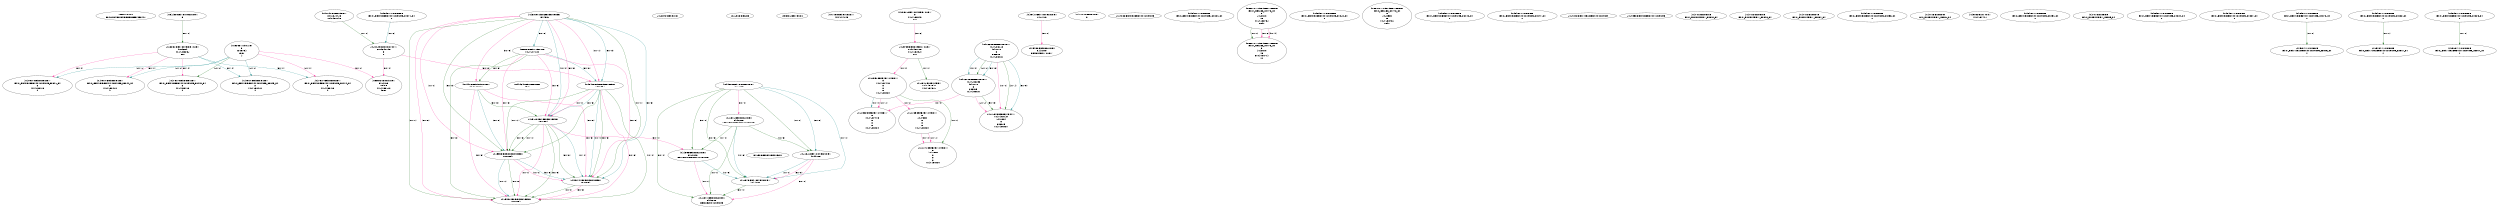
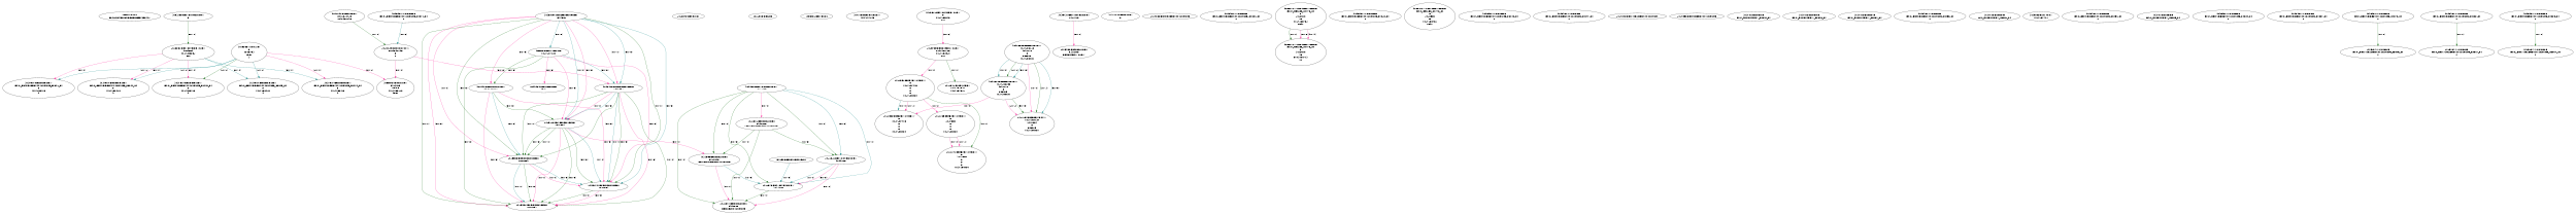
  digraph {
    fontname=Lato
    node [fontname=Lato]
    edge [color=deeppink fontname=Lato]
    n1 [label="6850628.main\n0024a8a7fcdd32f0fedebe0ee7ce9226"]
    n2 [label="4254480.GetModuleHandleW\n0"]
    n3 [label="4243306.GetModuleFileNameW\n4194304\n2147408904\n522"]
    n4 [label="4247567.GetLocaleInfoW\nretval_GetUserDefaultUILanguage_33222_32\n3\n2147408268\n4"]
    n5 [label="4247567.GetLocaleInfoW\nretval_GetUserDefaultUILanguage_33223_32\n3\n2147408268\n4"]
    n6 [label="4247567.GetLocaleInfoW\nretval_GetUserDefaultUILanguage_33321_32\n3\n2147408268\n4"]
    n7 [label="4247567.GetLocaleInfoW\nretval_GetUserDefaultUILanguage_33324_32\n3\n2147408268\n4"]
    n8 [label="4247567.GetLocaleInfoW\nretval_GetUserDefaultUILanguage_33325_32\n3\n2147408268\n4"]
    n9 [label="6844434.SetThreadLocale\n1024"]
    n10 [label="4243965.InitializeCriticalSection\n6917004"]
    n11 [label="4250188.GetSystemInfo\n2147417660"]
    n12 [label="4214413.GetStartupInfoW\n2147417624"]
    n13 [label="4245418.EnterCriticalSection\n6917004"]
    n14 [label="4245469.LeaveCriticalSection\n6917004"]
    n15 [label="4245580.EnterCriticalSection\n6917004"]
    n16 [label="4245621.LeaveCriticalSection\n6917004"]
    n17 [label="4245454.LeaveCriticalSection\n6917004"]
    n18 [label="4244050.GetProcAddress\n9441320\nSetThreadPreferredUILanguages"]
    n19 [label="4243979.GetVersion\n"]
    n20 [label="4244018.GetModuleHandleW\n4244120"]
    n21 [label="4244024.GetProcAddress\n9441320\nSetThreadPreferredUILanguages"]
    n22 [label="4244044.GetModuleHandleW\n4244120"]
    n23 [label="4244070.GetModuleHandleW\n4244120"]
    n24 [label="4244076.GetProcAddress\n9441320\nGetThreadUILanguage"]
    n25 [label="6844560.GetACP\n"]
    n26 [label="6844580.GetCurrentThreadId\n"]
    n27 [label="4250204.GetVersion\n"]
    n28 [label="4276690.GetVersionExW\n2147417420"]
    n29 [label="4248064.GetModuleFileNameW\n0\n2147408370\n261"]
    n30 [label="4245785.GetLongPathNameW\n2147407710\n2147406542\n261"]
    n31 [label="4246556.RegQueryValueExW\n0\n2147407710\n0\n0\n0\n2147408232"]
    n32 [label="4246014.FindFirstFileW\n2147406542\n2147407064"]
    n33 [label="4215383.VirtualAlloc\n0\n1310704\n4096\n4"]
    n34 [label="4250073.LoadStringW\n9441340\n65485\n2147409468\n4096"]
    n35 [label="4246338.RegOpenKeyExW\n2147483649\n4246772\n0\n983065\n2147408236"]
    n36 [label="4246372.RegOpenKeyExW\n2147483650\n4246772\n0\n983065\n2147408236"]
    n37 [label="4246402.RegOpenKeyExW\n2147483649\n4246832\n0\n983065\n2147408236"]
    n38 [label="4246599.RegQueryValueExW\n0\n2147407710\n0\n0\n0\n2147408232"]
    n39 [label="4245741.GetModuleHandleW\n4246160"]
    n40 [label="4245758.GetProcAddress\n9441320\nGetLongPathNameW"]
    n41 [label="4246635.RegQueryValueExW\n0\n4247000\n0\n0\n0\n2147408232"]
    n42 [label="4246676.RegQueryValueExW\n0\n4247000\n0\n0\n0\n2147408232"]
    n43 [label="4246722.RegCloseKey\n0"]
    n44 [label="4247883.GetUserDefaultUILanguage\n"]
    n45 [label="4245487.IsValidLocale\nretval_GetUserDefaultUILanguage_32891_32\n2"]
    n46 [label="4250171.MultiByteToWideChar\nretval_GetACP_32773_32\n0\n4243868\n10\n2147403704\n2047"]
    n47 [label="4250171.MultiByteToWideChar\nretval_GetACP_32773_32\n0\n4243868\n10\n3224282764\n11"]
    n48 [label="4245487.IsValidLocale\nretval_GetUserDefaultUILanguage_32949_32\n2"]
    n49 [label="4250171.MultiByteToWideChar\nretval_GetACP_32773_32\n0\n4243508\n10\n2147403704\n2047"]
    n50 [label="4245487.IsValidLocale\nretval_GetUserDefaultUILanguage_33128_32\n2"]
    n51 [label="4245487.IsValidLocale\nretval_GetUserDefaultUILanguage_32877_32\n2"]
    n52 [label="4245487.IsValidLocale\nretval_GetUserDefaultUILanguage_32876_32\n2"]
    n53 [label="4248145.LoadLibraryExW\n3224341740\n0\n2"]
    n54 [label="4247923.GetSystemDefaultUILanguage\n"]
    n55 [label="4247558.GetUserDefaultUILanguage\n"]
    n56 [label="4247247.FindFirstFileW\n3224341740\n2147407640"]
    n57 [label="4247263.FindClose\nretval_FindFirstFileW_33319_32"]
    n58 [label="4247263.FindClose\nretval_FindFirstFileW_33320_32"]
    n59 [label="4247263.FindClose\nretval_FindFirstFileW_33331_32"]
    n60 [label="4245487.IsValidLocale\nretval_GetUserDefaultUILanguage_32950_32\n2"]
    n61 [label="4247263.FindClose\nmain_FindFirstFileW_33334_32"]
    n62 [label="4245683.CharNextW\n2147407716"]
    n63 [label="4245487.IsValidLocale\nretval_GetUserDefaultUILanguage_32951_32\n2"]
    n64 [label="4247263.FindClose\nretval_FindFirstFileW_33335_32"]
    n65 [label="4245487.IsValidLocale\nretval_GetUserDefaultUILanguage_32892_32\n2"]
    n66 [label="4245487.IsValidLocale\nretval_GetUserDefaultUILanguage_32987_32\n2"]
    n67 [label="4245487.IsValidLocale\nretval_GetUserDefaultUILanguage_32878_32\n2"]
    n68 [label="4245487.IsValidLocale\nretval_GetSystemDefaultUILanguage_33025_32\n2"]
    n69 [label="4245487.IsValidLocale\nretval_GetUserDefaultUILanguage_32889_32\n2"]
    n70 [label="4245487.IsValidLocale\nretval_GetSystemDefaultUILanguage_33026_32\n2"]
    n71 [label="4245487.IsValidLocale\nretval_GetUserDefaultUILanguage_32890_32\n2"]
    n72 [label="4245487.IsValidLocale\nretval_GetSystemDefaultUILanguage_33027_32\n2"]
    n2 -> n3 [color=darkgreen label="(0-->1)"]
    n3 -> n4 [color=teal label="(0-->2)"]
    n3 -> n5 [label="(0-->2)"]
    n3 -> n6 [label="(0-->2)"]
    n3 -> n7 [label="(0-->2)"]
    n3 -> n8 [color=teal label="(0-->2)"]
    n10 -> n11 [color=teal label="(0-->0)"]
    n10 -> n12 [label="(0-->0)"]
    n10 -> n13 [label="(1-->1)"]
    n10 -> n13 [color=teal label="(0-->0)"]
    n10 -> n14 [color=teal label="(1-->1)"]
    n10 -> n14 [label="(0-->0)"]
    n10 -> n15 [label="(1-->1)"]
    n10 -> n15 [color=darkgreen label="(0-->0)"]
    n10 -> n16 [color=darkgreen label="(1-->1)"]
    n10 -> n16 [color=teal label="(0-->0)"]
    n10 -> n17 [color=darkgreen label="(1-->1)"]
    n10 -> n17 [label="(0-->0)"]
    n11 -> n12 [color=darkgreen label="(0-->0)"]
    n11 -> n13 [color=teal label="(0-->0)"]
    n11 -> n14 [label="(0-->0)"]
-   n11 -> n15 [label="(0-->0)"]
+   n11 -> n9 [label="(0-->0)"]
    n11 -> n16 [label="(0-->0)"]
    n11 -> n17 [color=darkgreen label="(0-->0)"]
    n12 -> n14 [color=darkgreen label="(0-->0)"]
    n12 -> n15 [color=teal label="(0-->0)"]
    n12 -> n16 [label="(0-->0)"]
    n12 -> n17 [label="(0-->0)"]
    n13 -> n14 [label="(1-->1)"]
    n13 -> n14 [color=teal label="(0-->0)"]
    n13 -> n15 [color=darkgreen label="(1-->1)"]
    n13 -> n15 [color=darkgreen label="(0-->0)"]
    n13 -> n16 [color=teal label="(1-->1)"]
    n13 -> n16 [color=darkgreen label="(0-->0)"]
    n13 -> n17 [color=darkgreen label="(1-->1)"]
    n13 -> n17 [label="(0-->0)"]
    n14 -> n15 [color=darkgreen label="(1-->1)"]
    n14 -> n15 [color=darkgreen label="(0-->0)"]
    n14 -> n16 [color=teal label="(1-->1)"]
    n14 -> n16 [color=darkgreen label="(0-->0)"]
    n14 -> n17 [label="(1-->1)"]
    n14 -> n17 [color=darkgreen label="(0-->0)"]
    n14 -> n18 [label="(0-->1)"]
    n15 -> n16 [label="(1-->1)"]
    n15 -> n16 [color=teal label="(0-->0)"]
    n15 -> n17 [color=teal label="(1-->1)"]
    n15 -> n17 [color=darkgreen label="(0-->0)"]
    n16 -> n17 [color=darkgreen label="(1-->1)"]
    n16 -> n17 [label="(0-->0)"]
    n18 -> n23 [color=teal label="(1-->0)"]
    n18 -> n24 [label="(1-->1)"]
    n20 -> n18 [color=darkgreen label="(0-->1)"]
    n20 -> n21 [label="(0-->1)"]
    n20 -> n22 [color=darkgreen label="(1-->1)"]
    n20 -> n22 [color=teal label="(0-->0)"]
    n20 -> n23 [color=teal label="(1-->1)"]
    n20 -> n23 [color=darkgreen label="(0-->0)"]
    n20 -> n24 [color=darkgreen label="(0-->1)"]
    n21 -> n18 [color=darkgreen label="(1-->1)"]
    n21 -> n22 [color=darkgreen label="(1-->0)"]
-   n21 -> n23 [color=teal label="(1-->0)"]
+   n26 -> n23 [color=teal label="(1-->0)"]
    n21 -> n24 [color=darkgreen label="(1-->1)"]
    n22 -> n23 [color=teal label="(1-->1)"]
    n22 -> n23 [label="(0-->0)"]
    n22 -> n24 [label="(0-->1)"]
    n23 -> n24 [color=darkgreen label="(0-->1)"]
    n29 -> n30 [label="(3-->3)"]
    n30 -> n31 [label="(1-->2)"]
    n30 -> n32 [color=darkgreen label="(2-->1)"]
    n31 -> n38 [color=teal label="(2-->2)"]
    n31 -> n38 [label="(6-->6)"]
    n31 -> n41 [label="(6-->6)"]
    n31 -> n42 [color=darkgreen label="(6-->6)"]
    n33 -> n4 [label="(4-->4)"]
    n33 -> n5 [color=darkgreen label="(4-->4)"]
    n33 -> n6 [color=teal label="(4-->4)"]
    n33 -> n7 [color=teal label="(4-->4)"]
    n33 -> n8 [color=teal label="(4-->4)"]
    n33 -> n34 [label="(3-->4)"]
    n35 -> n36 [color=teal label="(2-->2)"]
    n35 -> n36 [color=darkgreen label="(4-->4)"]
    n35 -> n36 [color=teal label="(5-->5)"]
    n35 -> n37 [label="(1-->1)"]
    n35 -> n37 [color=darkgreen label="(4-->4)"]
    n35 -> n37 [color=teal label="(5-->5)"]
    n36 -> n37 [label="(4-->4)"]
    n36 -> n37 [color=darkgreen label="(5-->5)"]
    n36 -> n38 [label="(1-->2)"]
    n39 -> n40 [label="(0-->1)"]
    n41 -> n42 [label="(2-->2)"]
    n41 -> n42 [label="(6-->6)"]
    n46 -> n47 [color=darkgreen label="(1-->1)"]
    n46 -> n47 [label="(3-->3)"]
    n46 -> n47 [label="(4-->4)"]
    n52 -> n53 [color=teal label="(2-->3)"]
    n53 -> n13 [label="(0-->0)"]
    n53 -> n34 [label="(0-->1)"]
    n56 -> n53 [color=darkgreen label="(1-->1)"]
    n67 -> n68 [color=darkgreen label="(2-->2)"]
    n69 -> n70 [color=darkgreen label="(2-->2)"]
    n71 -> n72 [color=darkgreen label="(2-->2)"]
  }
